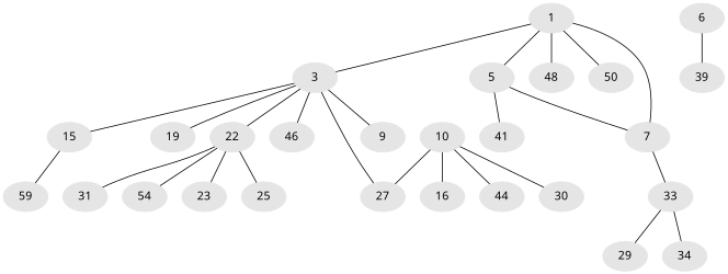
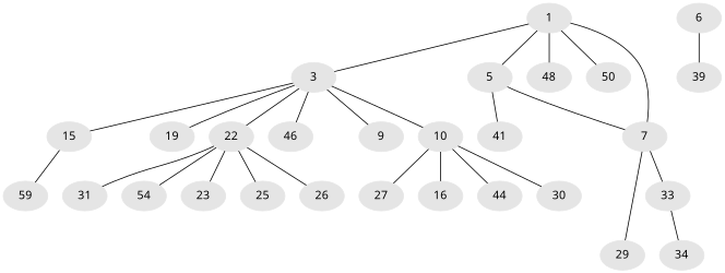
  graph {
    fontname="Noto Sans"
    node [color=gray90 fontname="Noto Sans" style=filled]
    edge [fontname="Noto Sans"]
    1 [super="+2"]
    3 [super="+4+13"]
    5 [super="+32"]
    48
    50
    7 [super="+28"]
    9 [super="+36+21"]
    10 [super="+12"]
    15 [super="+17+44+35"]
    19
    22
    46
    41 [super="+49"]
    6 [super="+20"]
    39
    16
    n17 [label=44 super="+38+45"]
    27
    30 [super="+58"]
    59
    23
    25
+   26
    31
    54
    29
    33 [super="+55"]
    34
    1 -- 3
    1 -- 5
    1 -- 48
    1 -- 50
    1 -- 7
    3 -- 9
-   3 -- 27
+   3 -- 10
    3 -- 15
    3 -- 19
    3 -- 22
    3 -- 46
    5 -- 7
    5 -- 41
-   33 -- 29
+   7 -- 29
    7 -- 33
    10 -- 16
    10 -- n17
    10 -- 27
    10 -- 30
    15 -- 59
    22 -- 23
    22 -- 25
+   22 -- 26
    22 -- 31
    22 -- 54
    6 -- 39
    33 -- 34
  }
